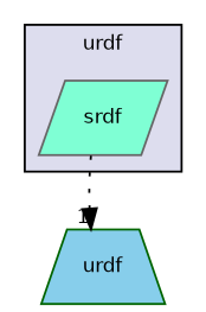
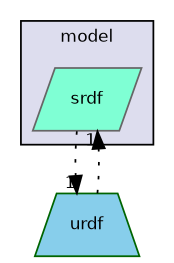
  digraph {
    compound=true
    node [fontname=Helvetica fontsize=10 style=filled]
    edge [headlabel=1 labeldistance=1.5 labelfontname=Helvetica labelfontsize=10 style=dotted]
    n1 [fillcolor=aquamarine label=srdf pencolor=black shape=parallelogram color=gray40]
    n2 [label=urdf shape=trapezium fillcolor=skyblue color=darkgreen]
    subgraph cluster_1 {
      bgcolor="#ddddee"
      fontname=Helvetica
      fontsize=10
-     label=urdf
+     label=model
      pencolor=black
      n1
    }
    n1 -> n2
+   n2 -> n1
  }
